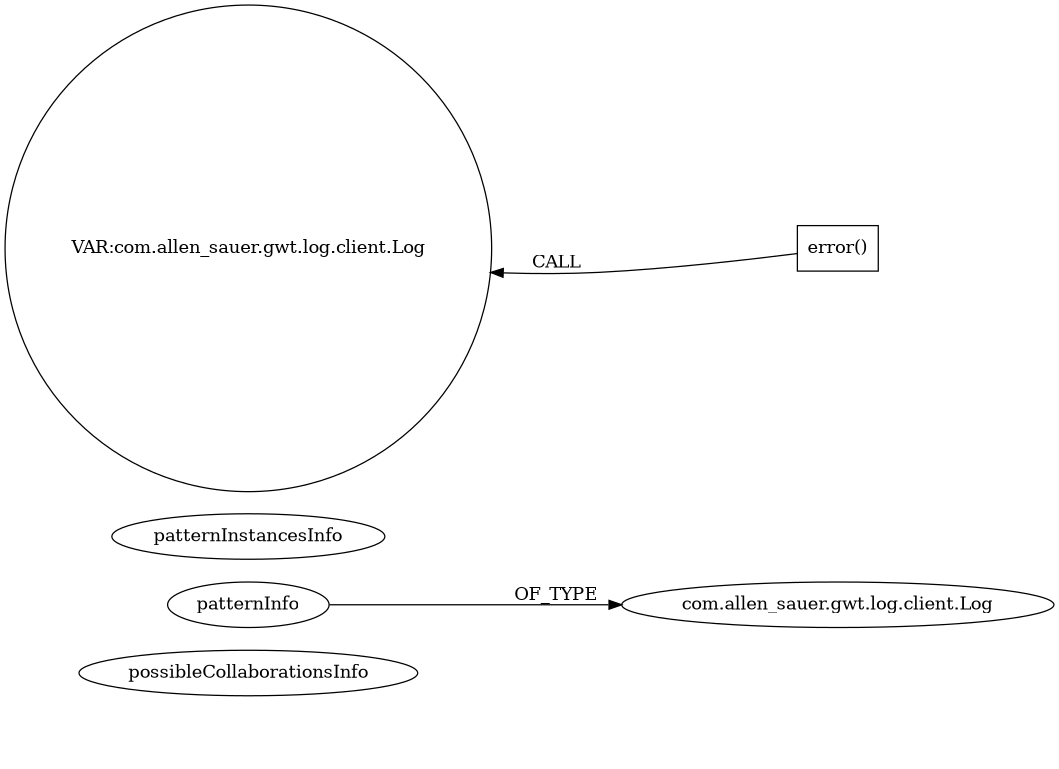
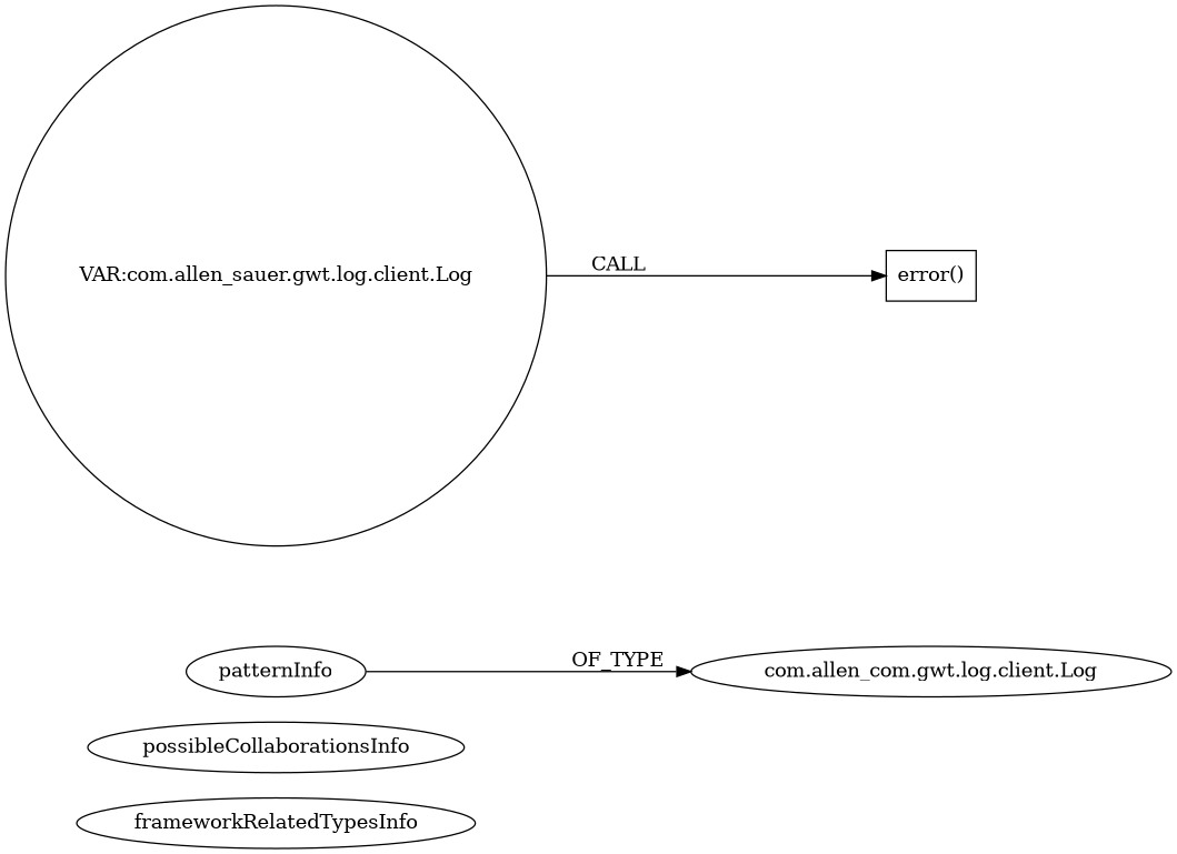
  digraph {
    rankdir=LR
+   frameworkRelatedTypesInfo
    possibleCollaborationsInfo
    patternInfo [frequency=2.0 patternRootClient=null]
-   n4 [isFrameworkType=false label="com.allen_sauer.gwt.log.client.Log" vertexType=FRAMEWORK_CLASS_TYPE]
-   patternInstancesInfo [0="daonb-obudget~/daonb-obudget/obudget-master/src/client/src/org/obudget/client/Application.java~Application~1154" 1="skavish-collaborative-paint~/skavish-collaborative-paint/collaborative-paint-master/src/com/acme/collpaint/client/comet/CollPaintCometListener.java~CollPaintCometListener~4485"]
+   n4 [isFrameworkType=false label="com.allen_com.gwt.log.client.Log" vertexType=FRAMEWORK_CLASS_TYPE]
    n6 [isFrameworkType=false label="VAR:com.allen_sauer.gwt.log.client.Log" shape=circle vertexType=VARIABLE_EXPRESION]
    n7 [isFrameworkType=false label="error()" shape=box vertexType=INSIDE_CALL]
    patternInfo -> n4 [label=OF_TYPE]
-   n7 -> n6 [label=CALL]
+   n6 -> n7 [label=CALL]
  }
